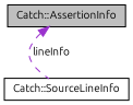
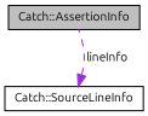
  digraph {
    fontname=Ubuntu
    node [color=black fontname=Ubuntu fontsize=10 shape=record style=filled]
    n1 [fillcolor=grey75 fontcolor=black height=0.2 label="Catch::AssertionInfo" width=0.4]
    n2 [fillcolor=white height=0.2 label="Catch::SourceLineInfo" width=0.4]
-   n1 -> n2 [color=darkorchid3 dir=back fontname=Ubuntu fontsize=10 label=" lineInfo" labelfontname=Helvetica labelfontsize=10 style=dashed]
+   n2 -> n1 [color=darkorchid3 dir=back fontname=Ubuntu fontsize=10 label=" lineInfo" labelfontname=Helvetica labelfontsize=10 style=dashed]
  }
